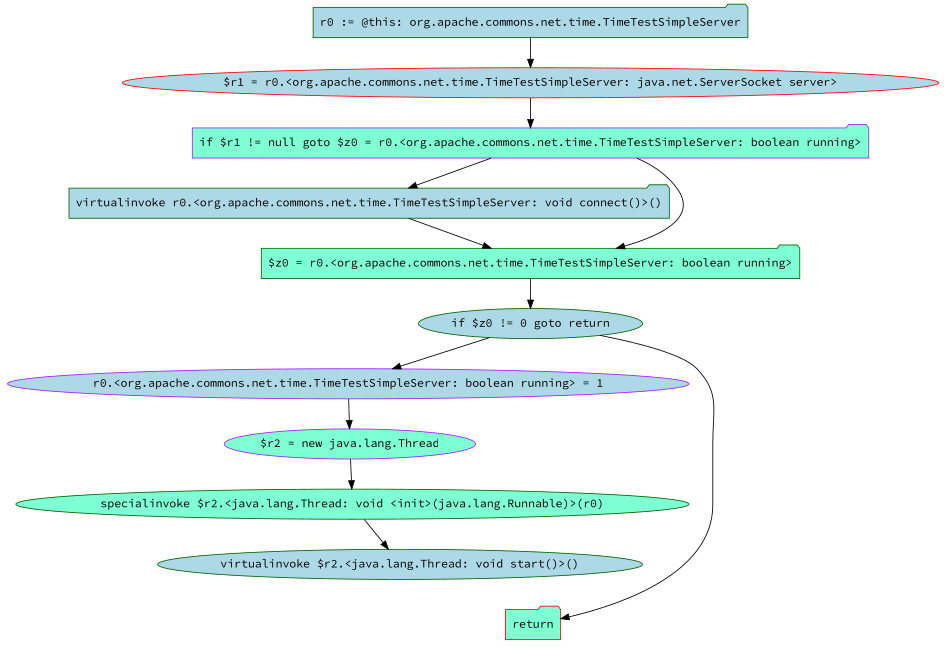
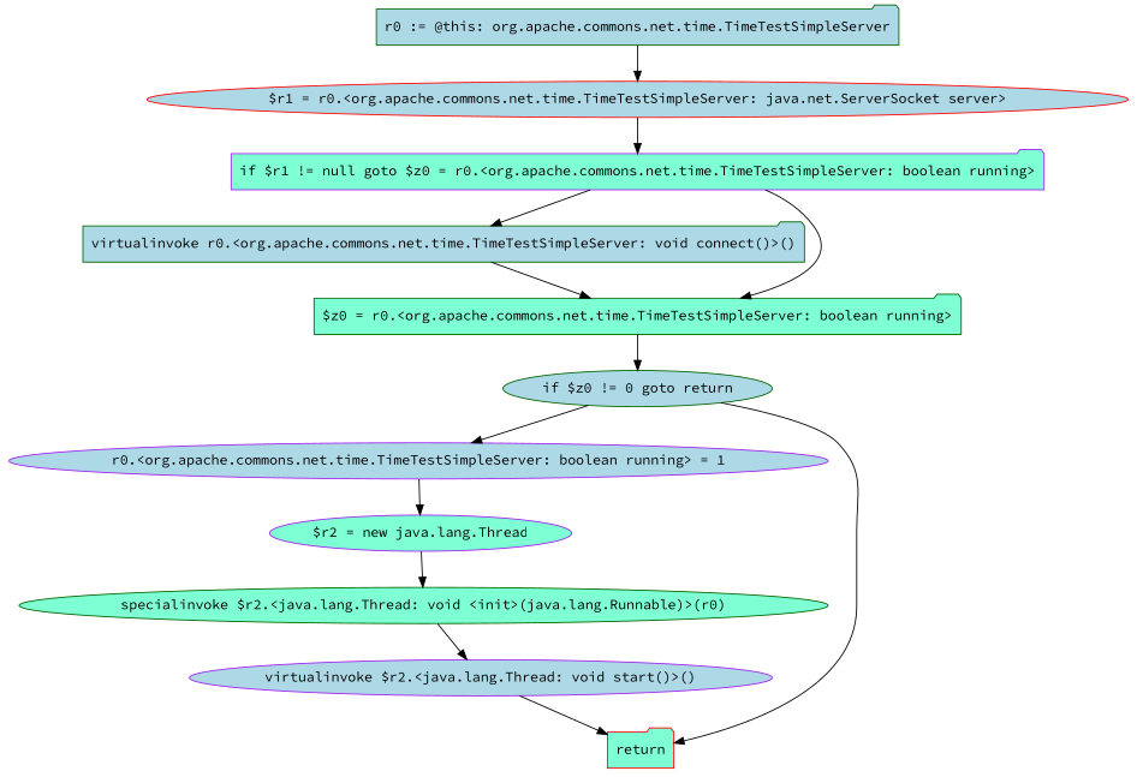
  digraph {
    fontname="Source Code Pro"
    node [color=darkgreen fillcolor=lightblue fontname="Source Code Pro" shape=ellipse style=filled]
    edge [fontname="Source Code Pro"]
    "r0 := @this: org.apache.commons.net.time.TimeTestSimpleServer" [shape=folder]
    "$r1 = r0.<org.apache.commons.net.time.TimeTestSimpleServer: java.net.ServerSocket server>" [color=red]
    "if $r1 != null goto $z0 = r0.<org.apache.commons.net.time.TimeTestSimpleServer: boolean running>" [color=purple fillcolor=aquamarine shape=folder]
    "virtualinvoke r0.<org.apache.commons.net.time.TimeTestSimpleServer: void connect()>()" [shape=folder]
    "$z0 = r0.<org.apache.commons.net.time.TimeTestSimpleServer: boolean running>" [fillcolor=aquamarine shape=folder]
    "if $z0 != 0 goto return"
    "r0.<org.apache.commons.net.time.TimeTestSimpleServer: boolean running> = 1" [color=purple]
    return [color=red fillcolor=aquamarine shape=folder]
    "$r2 = new java.lang.Thread" [color=purple fillcolor=aquamarine]
    "specialinvoke $r2.<java.lang.Thread: void <init>(java.lang.Runnable)>(r0)" [fillcolor=aquamarine]
-   "virtualinvoke $r2.<java.lang.Thread: void start()>()"
+   "virtualinvoke $r2.<java.lang.Thread: void start()>()" [color=purple]
    "r0 := @this: org.apache.commons.net.time.TimeTestSimpleServer" -> "$r1 = r0.<org.apache.commons.net.time.TimeTestSimpleServer: java.net.ServerSocket server>"
    "$r1 = r0.<org.apache.commons.net.time.TimeTestSimpleServer: java.net.ServerSocket server>" -> "if $r1 != null goto $z0 = r0.<org.apache.commons.net.time.TimeTestSimpleServer: boolean running>"
    "if $r1 != null goto $z0 = r0.<org.apache.commons.net.time.TimeTestSimpleServer: boolean running>" -> "virtualinvoke r0.<org.apache.commons.net.time.TimeTestSimpleServer: void connect()>()"
    "if $r1 != null goto $z0 = r0.<org.apache.commons.net.time.TimeTestSimpleServer: boolean running>" -> "$z0 = r0.<org.apache.commons.net.time.TimeTestSimpleServer: boolean running>"
    "virtualinvoke r0.<org.apache.commons.net.time.TimeTestSimpleServer: void connect()>()" -> "$z0 = r0.<org.apache.commons.net.time.TimeTestSimpleServer: boolean running>"
    "$z0 = r0.<org.apache.commons.net.time.TimeTestSimpleServer: boolean running>" -> "if $z0 != 0 goto return"
    "if $z0 != 0 goto return" -> "r0.<org.apache.commons.net.time.TimeTestSimpleServer: boolean running> = 1"
    "if $z0 != 0 goto return" -> return
    "r0.<org.apache.commons.net.time.TimeTestSimpleServer: boolean running> = 1" -> "$r2 = new java.lang.Thread"
    "$r2 = new java.lang.Thread" -> "specialinvoke $r2.<java.lang.Thread: void <init>(java.lang.Runnable)>(r0)"
    "specialinvoke $r2.<java.lang.Thread: void <init>(java.lang.Runnable)>(r0)" -> "virtualinvoke $r2.<java.lang.Thread: void start()>()"
+   "virtualinvoke $r2.<java.lang.Thread: void start()>()" -> return
  }
